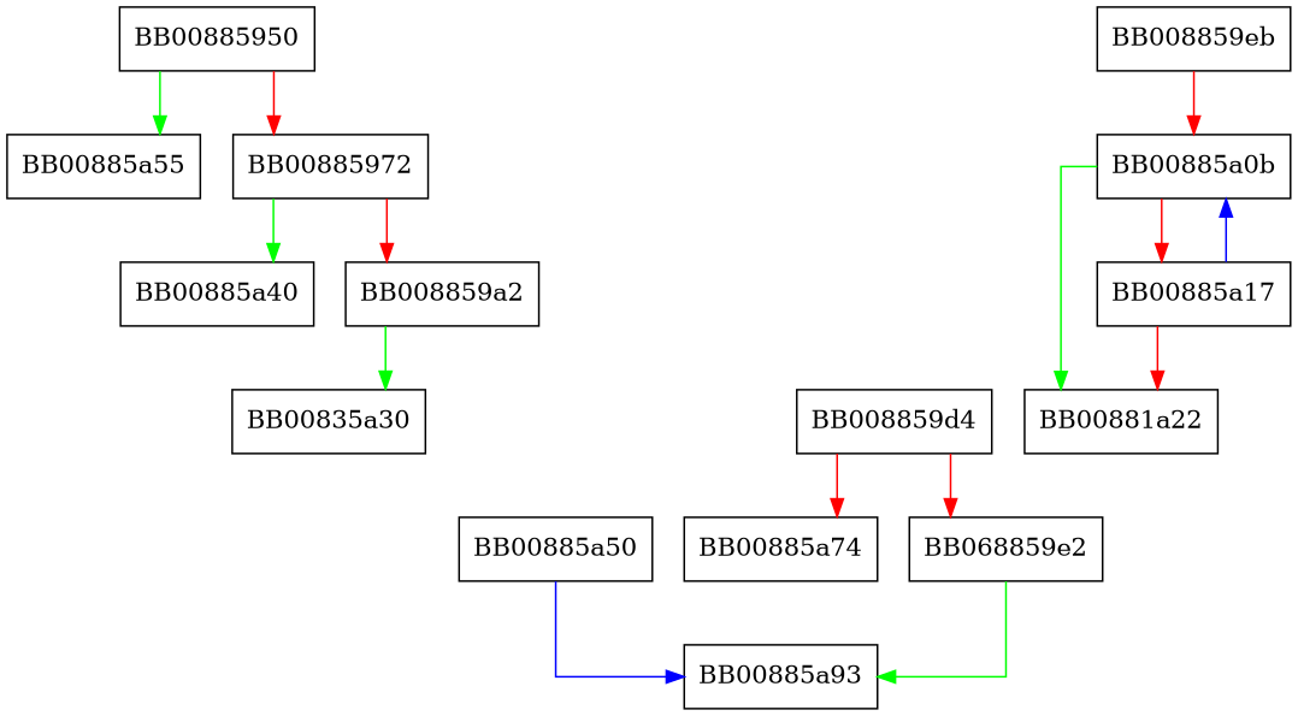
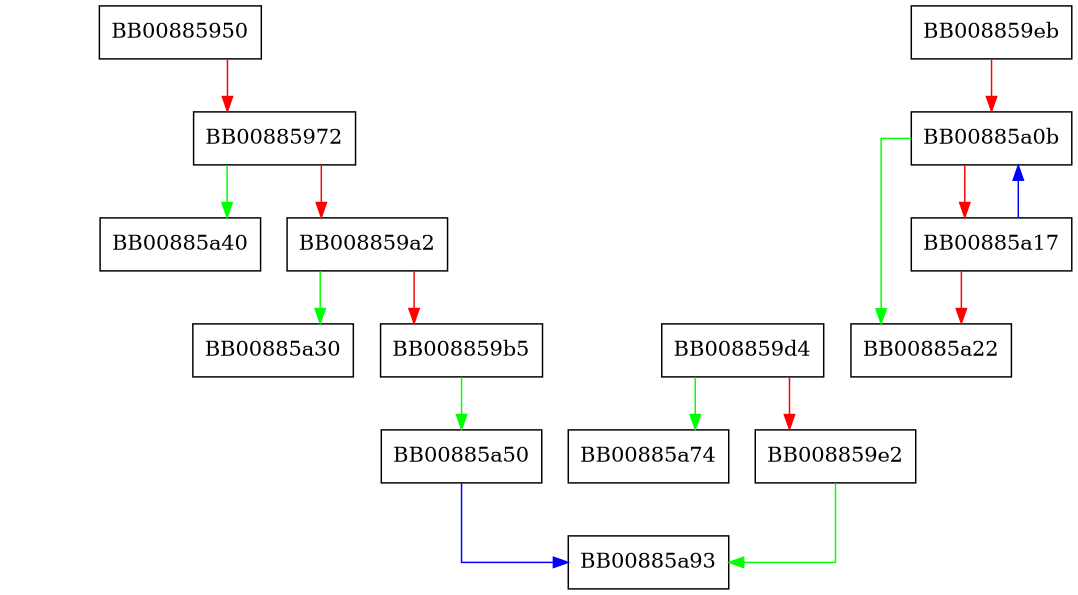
  digraph {
    splines=ortho
    node [shape=box]
    edge [color=green]
    BB00885950
-   BB00885a55
    BB00885972
    BB00885a40
    BB008859a2
-   BB00885a30 [label=BB00835a30]
+   BB00885a30
+   BB008859b5
    BB00885a50
    BB00885a93
    BB008859d4
    BB00885a74
-   BB008859e2 [label=BB068859e2]
+   BB008859e2
    BB008859eb
    BB00885a0b
-   BB00885a22 [label=BB00881a22]
+   BB00885a22
    BB00885a17
-   BB00885950 -> BB00885a55
    BB00885950 -> BB00885972 [color=red]
    BB00885972 -> BB00885a40
    BB00885972 -> BB008859a2 [color=red]
    BB008859a2 -> BB00885a30
+   BB008859a2 -> BB008859b5 [color=red]
+   BB008859b5 -> BB00885a50
    BB00885a50 -> BB00885a93 [color=blue]
-   BB008859d4 -> BB00885a74 [color=red]
+   BB008859d4 -> BB00885a74
    BB008859d4 -> BB008859e2 [color=red]
    BB008859e2 -> BB00885a93
    BB008859eb -> BB00885a0b [color=red]
    BB00885a0b -> BB00885a22
    BB00885a0b -> BB00885a17 [color=red]
    BB00885a17 -> BB00885a0b [color=blue]
    BB00885a17 -> BB00885a22 [color=red]
  }
